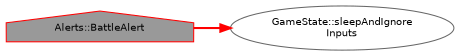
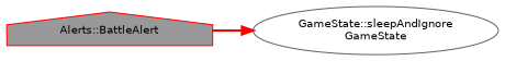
  digraph {
    rankdir=LR
    node [fontname=Helvetica fontsize=10 style=filled]
    n1 [color=red fillcolor=grey60 fontcolor=black height=0.2 label="Alerts::BattleAlert" shape=house width=0.4]
-   n2 [color=gray40 fillcolor=white height=0.2 label="GameState::sleepAndIgnore\lInputs" shape=ellipse width=0.4]
+   n2 [color=gray40 fillcolor=white height=0.2 label="GameState::sleepAndIgnore\lGameState" shape=ellipse width=0.4]
    n1 -> n2 [color=red fontname=Helvetica fontsize=10 labelfontname=Helvetica labelfontsize=10 style=bold]
  }
